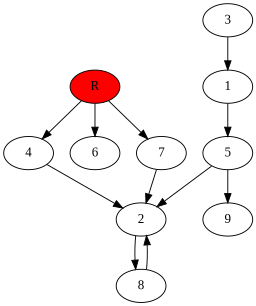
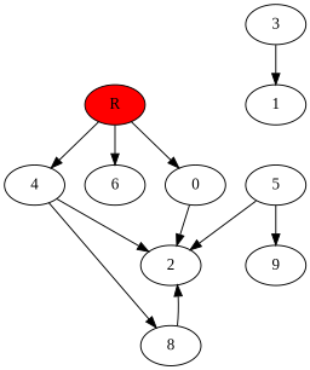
  digraph {
    fontname="Liberation Serif"
    node [fontname="Liberation Serif"]
    edge [fontname="Liberation Serif"]
    1
    5
    2
    9
    8
    3
    4
-   7
+   7 [label=0]
    R [fillcolor="#ff0000" style=filled]
    6
-   1 -> 5
    5 -> 2
    5 -> 9
-   2 -> 8
+   4 -> 8
    8 -> 2
    3 -> 1
    4 -> 2
    7 -> 2
    R -> 4
    R -> 7
    R -> 6
  }
